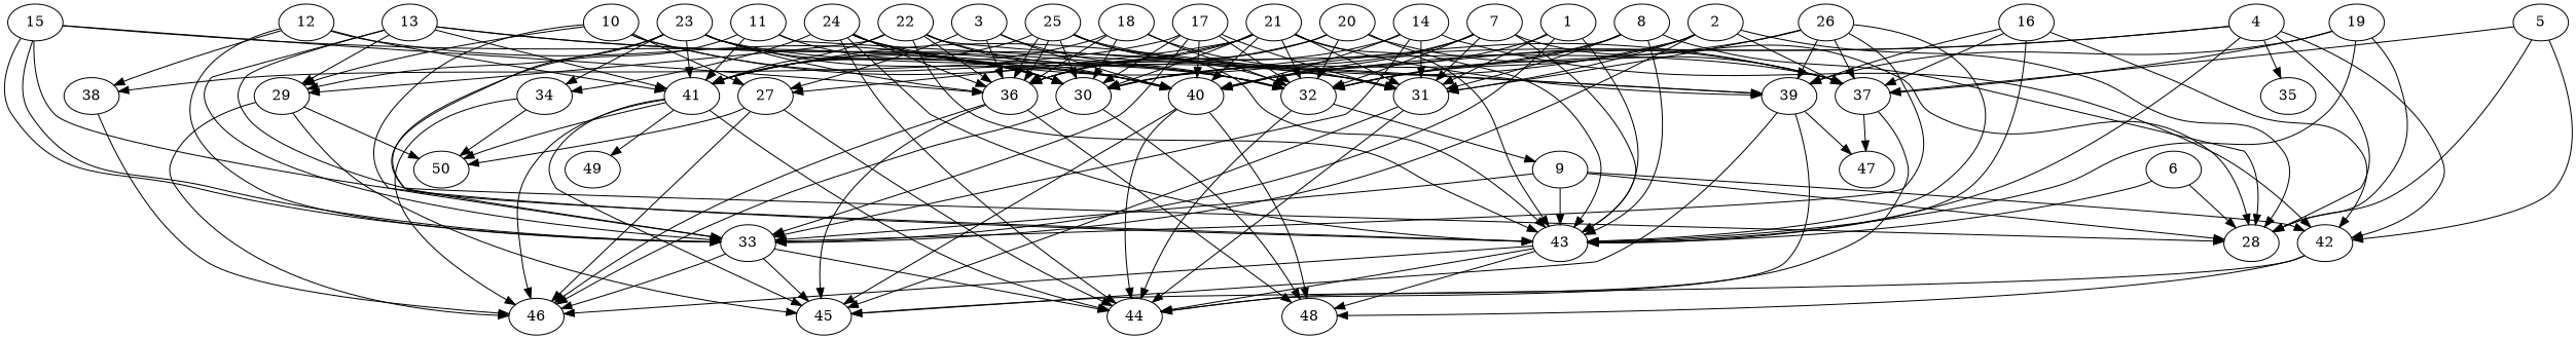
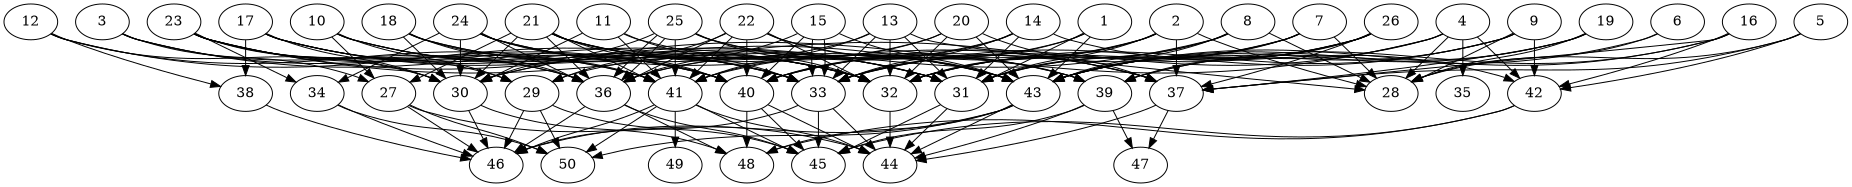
  digraph {
    node [alpha=0.03]
    1 [alpha=0.05 expect_size=14803968]
    31 [alpha=0.14 expect_size=34636800]
    33 [alpha=0.08 expect_size=16744448]
    40 [expect_size=44914688]
    43 [alpha=0.09 expect_size=45347840]
    44 [expect_size=17687552]
    45 [alpha=0.10 expect_size=9340928]
    46 [alpha=0.17 expect_size=36540416]
    48 [expect_size=49653760]
    50 [alpha=0.19 expect_size=11919360]
    2 [alpha=0.05 expect_size=28228608]
    28 [expect_size=47313920]
    32 [alpha=0.10 expect_size=41636864]
    37 [alpha=0.20 expect_size=16840704]
    41 [alpha=0.10 expect_size=37005312]
    47 [alpha=0.01 expect_size=49701888]
    49 [alpha=0.18 expect_size=43963392]
    3 [alpha=0.06 expect_size=51050496]
    27 [alpha=0.15 expect_size=46282752]
    36 [alpha=0.06 expect_size=30854144]
    4 [alpha=0.17 expect_size=45721600]
    30 [alpha=0.17 expect_size=19945472]
    35 [alpha=0.12 expect_size=49189888]
    42 [alpha=0.06 expect_size=22697984]
    5 [alpha=0.12 expect_size=30648320]
    6 [alpha=0.01 expect_size=24135680]
    7 [expect_size=51077120]
    8 [alpha=0.08 expect_size=21433344]
    9 [alpha=0.16 expect_size=8953856]
    10 [expect_size=37836800]
    29 [alpha=0.13 expect_size=35185664]
    11 [alpha=0.18 expect_size=37747712]
    39 [alpha=0.06 expect_size=13920256]
    12 [alpha=0.20 expect_size=48598016]
    38 [alpha=0.18 expect_size=5798912]
    13 [alpha=0.02 expect_size=12347392]
    14 [expect_size=27680768]
    15 [alpha=0.07 expect_size=21474304]
    16 [alpha=0.18 expect_size=50029568]
    17 [alpha=0.00 expect_size=6071296]
    18 [alpha=0.15 expect_size=12810240]
    19 [alpha=0.14 expect_size=31717376]
    20 [alpha=0.06 expect_size=23454720]
    21 [expect_size=30185472]
    22 [alpha=0.09 expect_size=25278464]
    23 [alpha=0.15 expect_size=24264704]
    34 [alpha=0.16 expect_size=5769216]
    24 [alpha=0.18 expect_size=29333504]
    25 [alpha=0.12 expect_size=36190208]
    26 [alpha=0.14 expect_size=52103168]
    1 -> 31
    1 -> 33
    1 -> 40
    1 -> 43
    31 -> 44
    31 -> 45
    33 -> 44
    33 -> 45
    33 -> 46
    40 -> 44
    40 -> 45
    40 -> 48
    43 -> 44
    43 -> 46
    43 -> 48
+   43 -> 50
    2 -> 31
    2 -> 33
    2 -> 28
    2 -> 32
    2 -> 37
    2 -> 41
    32 -> 44
    37 -> 44
    37 -> 47
    41 -> 44
    41 -> 45
    41 -> 46
    41 -> 50
    41 -> 49
    3 -> 40
    3 -> 32
    3 -> 27
    3 -> 36
    27 -> 44
    27 -> 46
    27 -> 50
    36 -> 45
    36 -> 46
    36 -> 48
    4 -> 40
    4 -> 43
    4 -> 28
    4 -> 30
    4 -> 35
    4 -> 42
    30 -> 46
    30 -> 48
    42 -> 45
    42 -> 48
    5 -> 28
    5 -> 37
    5 -> 42
    6 -> 43
    6 -> 28
    7 -> 31
    7 -> 40
    7 -> 43
    7 -> 28
    7 -> 32
-   7 -> 30
    8 -> 31
    8 -> 43
    8 -> 28
    8 -> 32
    8 -> 30
    9 -> 33
    9 -> 43
    9 -> 28
-   32 -> 9
+   9 -> 32
    9 -> 42
    10 -> 31
    10 -> 33
    10 -> 32
    10 -> 27
    10 -> 29
    29 -> 45
    29 -> 46
    29 -> 50
    11 -> 33
    11 -> 41
    11 -> 30
    11 -> 39
    39 -> 44
    39 -> 45
    39 -> 47
    12 -> 33
    12 -> 41
    12 -> 30
    12 -> 38
    38 -> 46
    13 -> 31
    13 -> 33
    13 -> 28
    13 -> 32
    13 -> 41
    13 -> 29
    14 -> 31
    14 -> 33
    14 -> 40
    14 -> 36
    14 -> 42
    15 -> 33
    15 -> 33
    15 -> 40
    15 -> 43
    15 -> 36
    16 -> 43
    16 -> 37
    16 -> 42
    16 -> 39
    17 -> 31
    17 -> 33
    17 -> 40
    17 -> 32
    17 -> 30
    17 -> 38
    18 -> 31
    18 -> 32
    18 -> 41
    18 -> 36
    18 -> 30
    19 -> 43
    19 -> 28
    19 -> 37
    19 -> 39
    20 -> 43
    20 -> 32
    20 -> 37
    20 -> 41
    20 -> 36
    21 -> 31
    21 -> 40
    21 -> 43
    21 -> 32
    21 -> 41
    21 -> 27
    21 -> 36
    21 -> 30
    21 -> 39
    22 -> 40
    22 -> 43
    22 -> 32
    22 -> 41
    22 -> 36
    22 -> 29
    22 -> 39
    23 -> 40
    23 -> 43
    23 -> 37
    23 -> 41
    23 -> 36
    23 -> 30
    23 -> 29
    23 -> 34
    34 -> 46
    34 -> 50
-   24 -> 44
+   24 -> 33
    24 -> 40
    24 -> 43
    24 -> 37
    24 -> 36
    24 -> 30
    24 -> 34
    25 -> 43
    25 -> 32
    25 -> 37
    25 -> 41
    25 -> 36
    25 -> 36
    25 -> 30
    26 -> 31
    26 -> 33
    26 -> 43
    26 -> 32
    26 -> 37
    26 -> 39
  }
